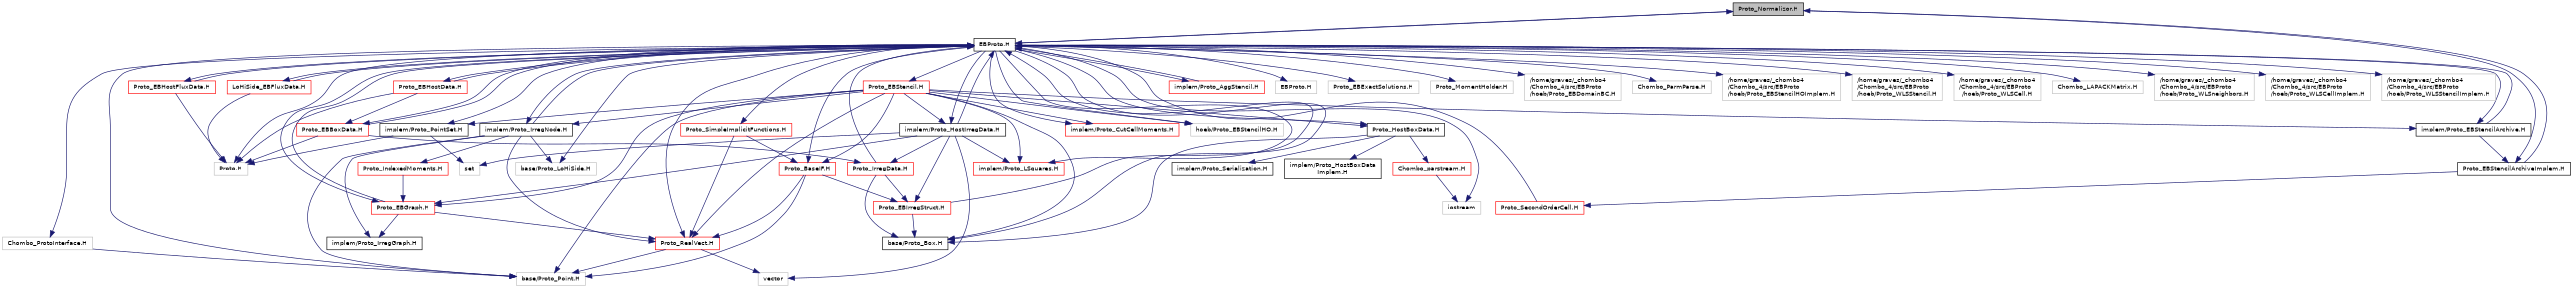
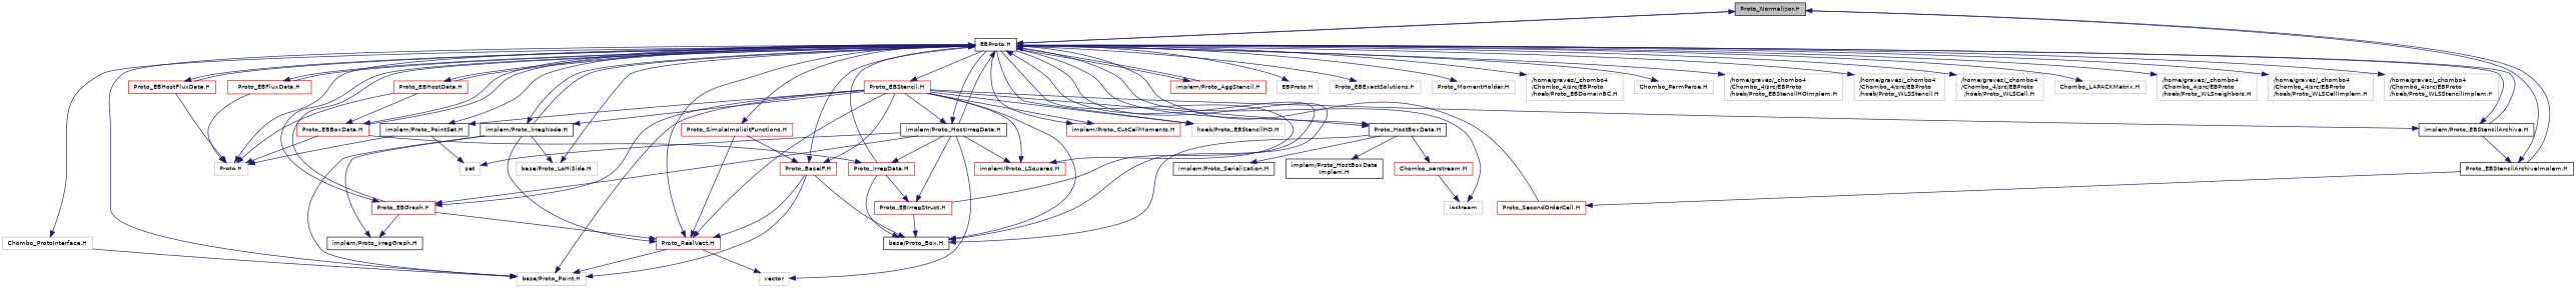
  digraph {
    node [color=grey75 fillcolor=white fontname=Helvetica fontsize=10 shape=record style=filled]
    edge [color=midnightblue fontname=Helvetica fontsize=10 labelfontname=Helvetica labelfontsize=10 style=solid]
    n1 [color=black fillcolor=grey75 fontcolor=black height=0.2 label="Proto_Normalizor.H" width=0.4]
    n2 [color=black height=0.2 label="EBProto.H" width=0.4]
    n3 [color=black height=0.2 label="Proto_EBStencilArchiveImplem.H" width=0.4]
    n4 [height=0.2 label="Proto.H" width=0.4]
    n5 [height=0.2 label="base/Proto_LoHiSide.H" width=0.4]
    n6 [color=black height=0.2 label="implem/Proto_PointSet.H" width=0.4]
    n7 [color=black height=0.2 label="Proto_HostBoxData.H" width=0.4]
    n8 [color=black height=0.2 label="base/Proto_Box.H" width=0.4]
    n9 [height=0.2 label=iostream width=0.4]
    n10 [color=black height=0.2 label="implem/Proto_HostIrregData.H" width=0.4]
    n11 [color=red height=0.2 label="Proto_EBGraph.H" width=0.4]
    n12 [height=0.2 label="base/Proto_Point.H" width=0.4]
    n13 [color=red height=0.2 label="Proto_RealVect.H" width=0.4]
    n14 [color=black height=0.2 label="implem/Proto_IrregNode.H" width=0.4]
    n15 [color=red height=0.2 label="Proto_EBBoxData.H" width=0.4]
-   n16 [color=red height=0.2 label="LoHiSide_EBFluxData.H" width=0.4]
+   n16 [color=red height=0.2 label="Proto_EBFluxData.H" width=0.4]
    n17 [color=red height=0.2 label="implem/Proto_AggStencil.H" width=0.4]
    n18 [color=red height=0.2 label="Proto_EBStencil.H" width=0.4]
    n19 [color=red height=0.2 label="implem/Proto_LSquares.H" width=0.4]
    n20 [color=red height=0.2 label="Proto_BaseIF.H" width=0.4]
    n21 [color=red height=0.2 label="implem/Proto_CutCellMoments.H" width=0.4]
    n22 [color=black height=0.2 label="implem/Proto_EBStencilArchive.H" width=0.4]
    n23 [height=0.2 label="hoeb/Proto_EBStencilHO.H" width=0.4]
    n24 [height=0.2 label="EBProto.H" width=0.4]
    n25 [height=0.2 label="Proto_EBExactSolutions.H" width=0.4]
    n26 [height=0.2 label="Proto_MomentHolder.H" width=0.4]
    n27 [height=0.2 label="/home/graves/_chombo4\l/Chombo_4/src/EBProto\l/hoeb/Proto_EBDomainBC.H" width=0.4]
    n28 [height=0.2 label="Chombo_ParmParse.H" width=0.4]
    n29 [height=0.2 label="/home/graves/_chombo4\l/Chombo_4/src/EBProto\l/hoeb/Proto_EBStencilHOImplem.H" width=0.4]
    n30 [height=0.2 label="/home/graves/_chombo4\l/Chombo_4/src/EBProto\l/hoeb/Proto_WLSStencil.H" width=0.4]
    n31 [height=0.2 label="/home/graves/_chombo4\l/Chombo_4/src/EBProto\l/hoeb/Proto_WLSCell.H" width=0.4]
    n32 [height=0.2 label="Chombo_ProtoInterface.H" width=0.4]
    n33 [height=0.2 label="Chombo_LAPACKMatrix.H" width=0.4]
    n34 [height=0.2 label="/home/graves/_chombo4\l/Chombo_4/src/EBProto\l/hoeb/Proto_WLSneighbors.H" width=0.4]
    n35 [height=0.2 label="/home/graves/_chombo4\l/Chombo_4/src/EBProto\l/hoeb/Proto_WLSCellImplem.H" width=0.4]
    n36 [height=0.2 label="/home/graves/_chombo4\l/Chombo_4/src/EBProto\l/hoeb/Proto_WLSStencilImplem.H" width=0.4]
    n37 [color=red height=0.2 label="Proto_SimpleImplicitFunctions.H" width=0.4]
    n38 [color=red height=0.2 label="Proto_EBHostData.H" width=0.4]
    n39 [color=red height=0.2 label="Proto_EBHostFluxData.H" width=0.4]
    n40 [color=red height=0.2 label="Proto_SecondOrderCell.H" width=0.4]
    n41 [height=0.2 label=set width=0.4]
    n42 [color=red height=0.2 label="Chombo_parstream.H" width=0.4]
    n43 [color=black height=0.2 label="implem/Proto_Serialization.H" width=0.4]
    n44 [color=black height=0.2 label="implem/Proto_HostBoxData\lImplem.H" width=0.4]
    n45 [height=0.2 label=vector width=0.4]
    n46 [color=red height=0.2 label="Proto_EBIrregStruct.H" width=0.4]
    n47 [color=red height=0.2 label="Proto_IrregData.H" width=0.4]
    n48 [color=black height=0.2 label="implem/Proto_IrregGraph.H" width=0.4]
-   n49 [color=red height=0.2 label="Proto_IndexedMoments.H" width=0.4]
    n1 -> n2
    n1 -> n3
    n2 -> n1
    n2 -> n4
    n2 -> n5
    n2 -> n6
    n2 -> n7
    n2 -> n8
    n2 -> n9
    n2 -> n10
    n2 -> n11
    n2 -> n12
    n2 -> n13
    n2 -> n14
    n2 -> n15
    n2 -> n16
    n2 -> n17
    n2 -> n18
    n2 -> n19
    n2 -> n20
    n2 -> n21
    n2 -> n22
    n2 -> n23
    n2 -> n24
    n2 -> n25
    n2 -> n26
    n2 -> n27
    n2 -> n28
    n2 -> n29
    n2 -> n30
    n2 -> n31
    n2 -> n32
    n2 -> n33
    n2 -> n34
    n2 -> n35
    n2 -> n36
    n2 -> n37
    n2 -> n38
    n2 -> n39
    n3 -> n1
    n3 -> n40
    n6 -> n4
    n6 -> n41
    n7 -> n8
    n7 -> n42
    n7 -> n43
    n7 -> n44
    n10 -> n2
    n10 -> n11
    n10 -> n19
    n10 -> n41
    n10 -> n45
    n10 -> n46
    n10 -> n47
    n11 -> n2
    n11 -> n13
    n11 -> n48
    n13 -> n12
    n13 -> n45
    n14 -> n2
    n14 -> n5
    n14 -> n12
    n14 -> n13
    n14 -> n48
-   n14 -> n49
    n15 -> n2
    n15 -> n4
    n15 -> n47
    n16 -> n2
    n16 -> n4
    n17 -> n2
    n18 -> n6
    n18 -> n7
    n18 -> n8
    n18 -> n10
    n18 -> n11
    n18 -> n12
    n18 -> n13
    n18 -> n14
    n18 -> n19
    n18 -> n20
    n18 -> n21
    n18 -> n22
    n18 -> n23
-   n20 -> n46
+   n20 -> n8
    n20 -> n12
    n20 -> n13
    n22 -> n2
    n22 -> n3
    n32 -> n12
    n37 -> n13
    n37 -> n20
    n38 -> n2
    n38 -> n4
    n38 -> n15
    n39 -> n2
    n39 -> n4
    n40 -> n2
    n42 -> n9
    n46 -> n2
    n46 -> n8
    n47 -> n2
    n47 -> n8
    n47 -> n46
-   n49 -> n11
  }
